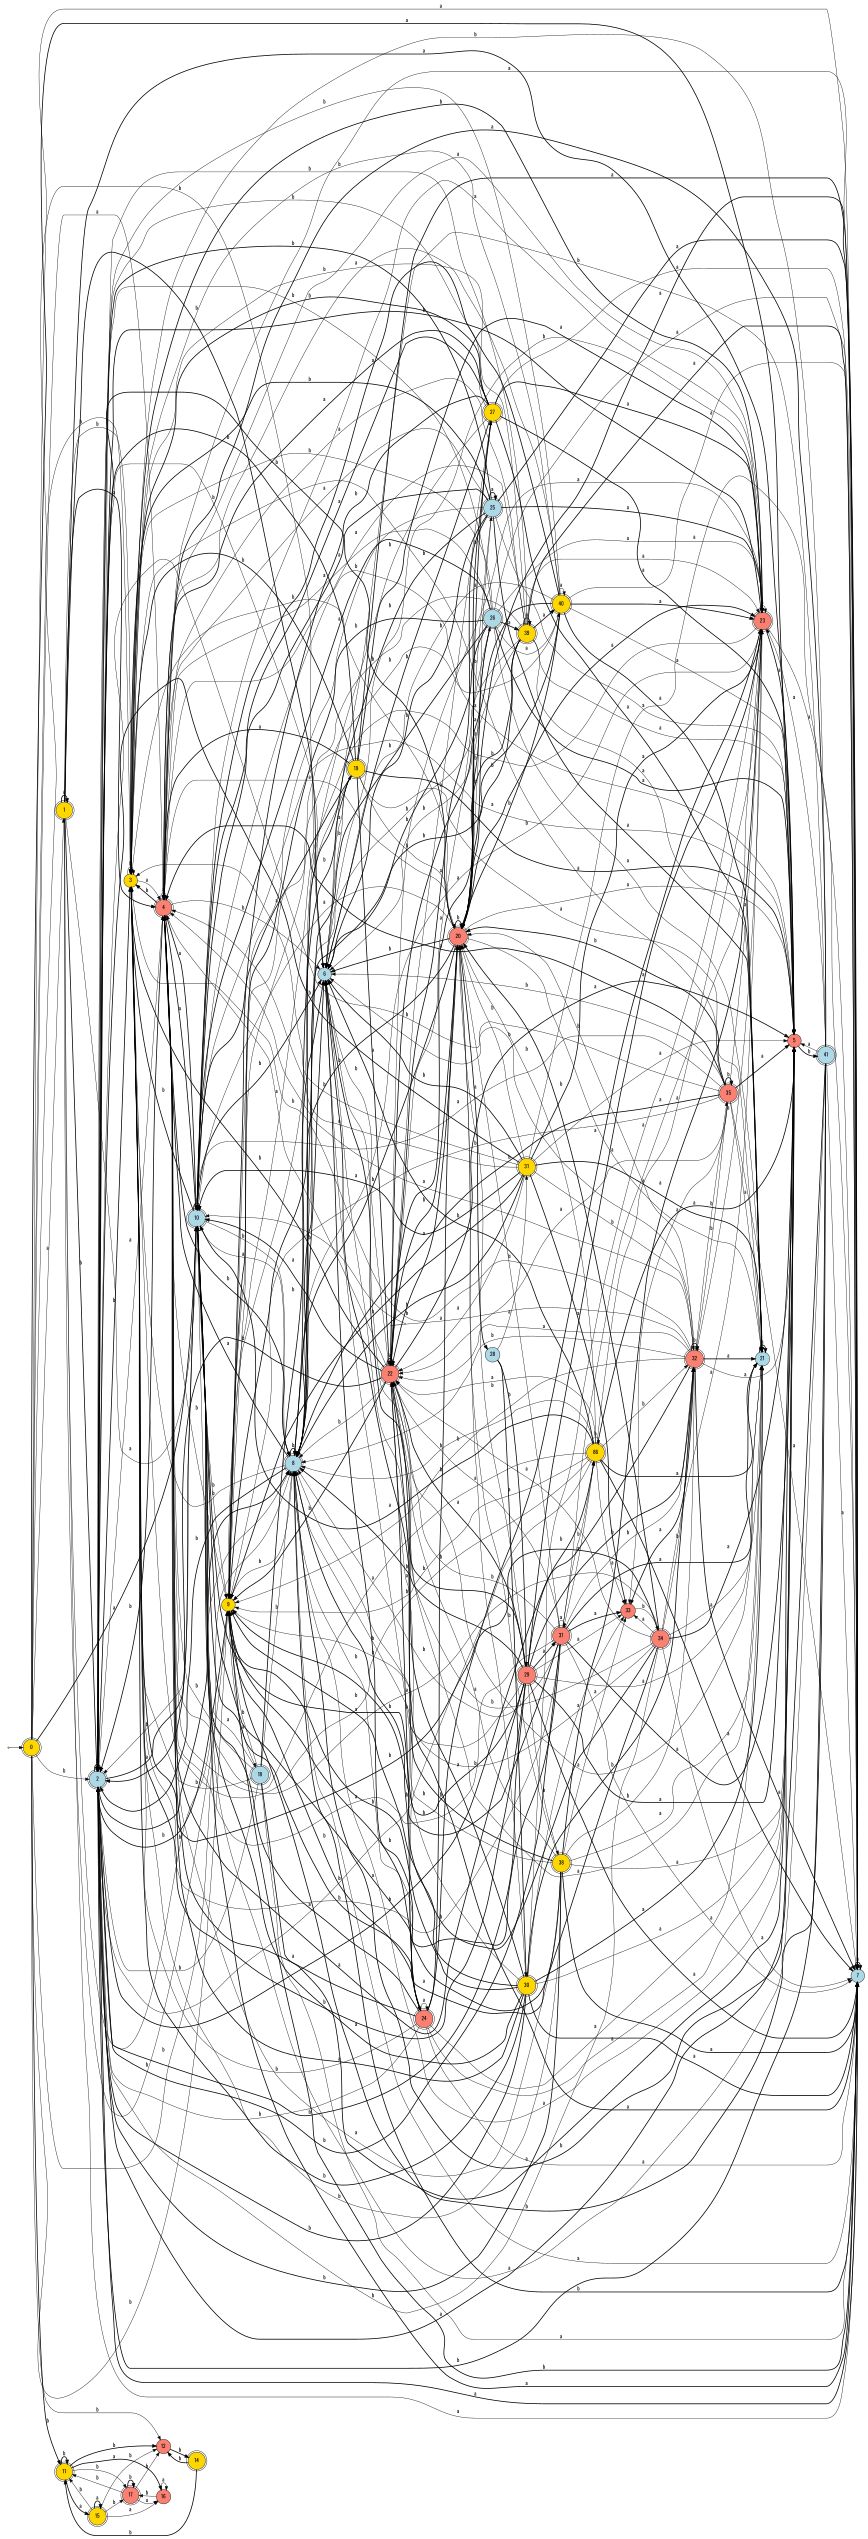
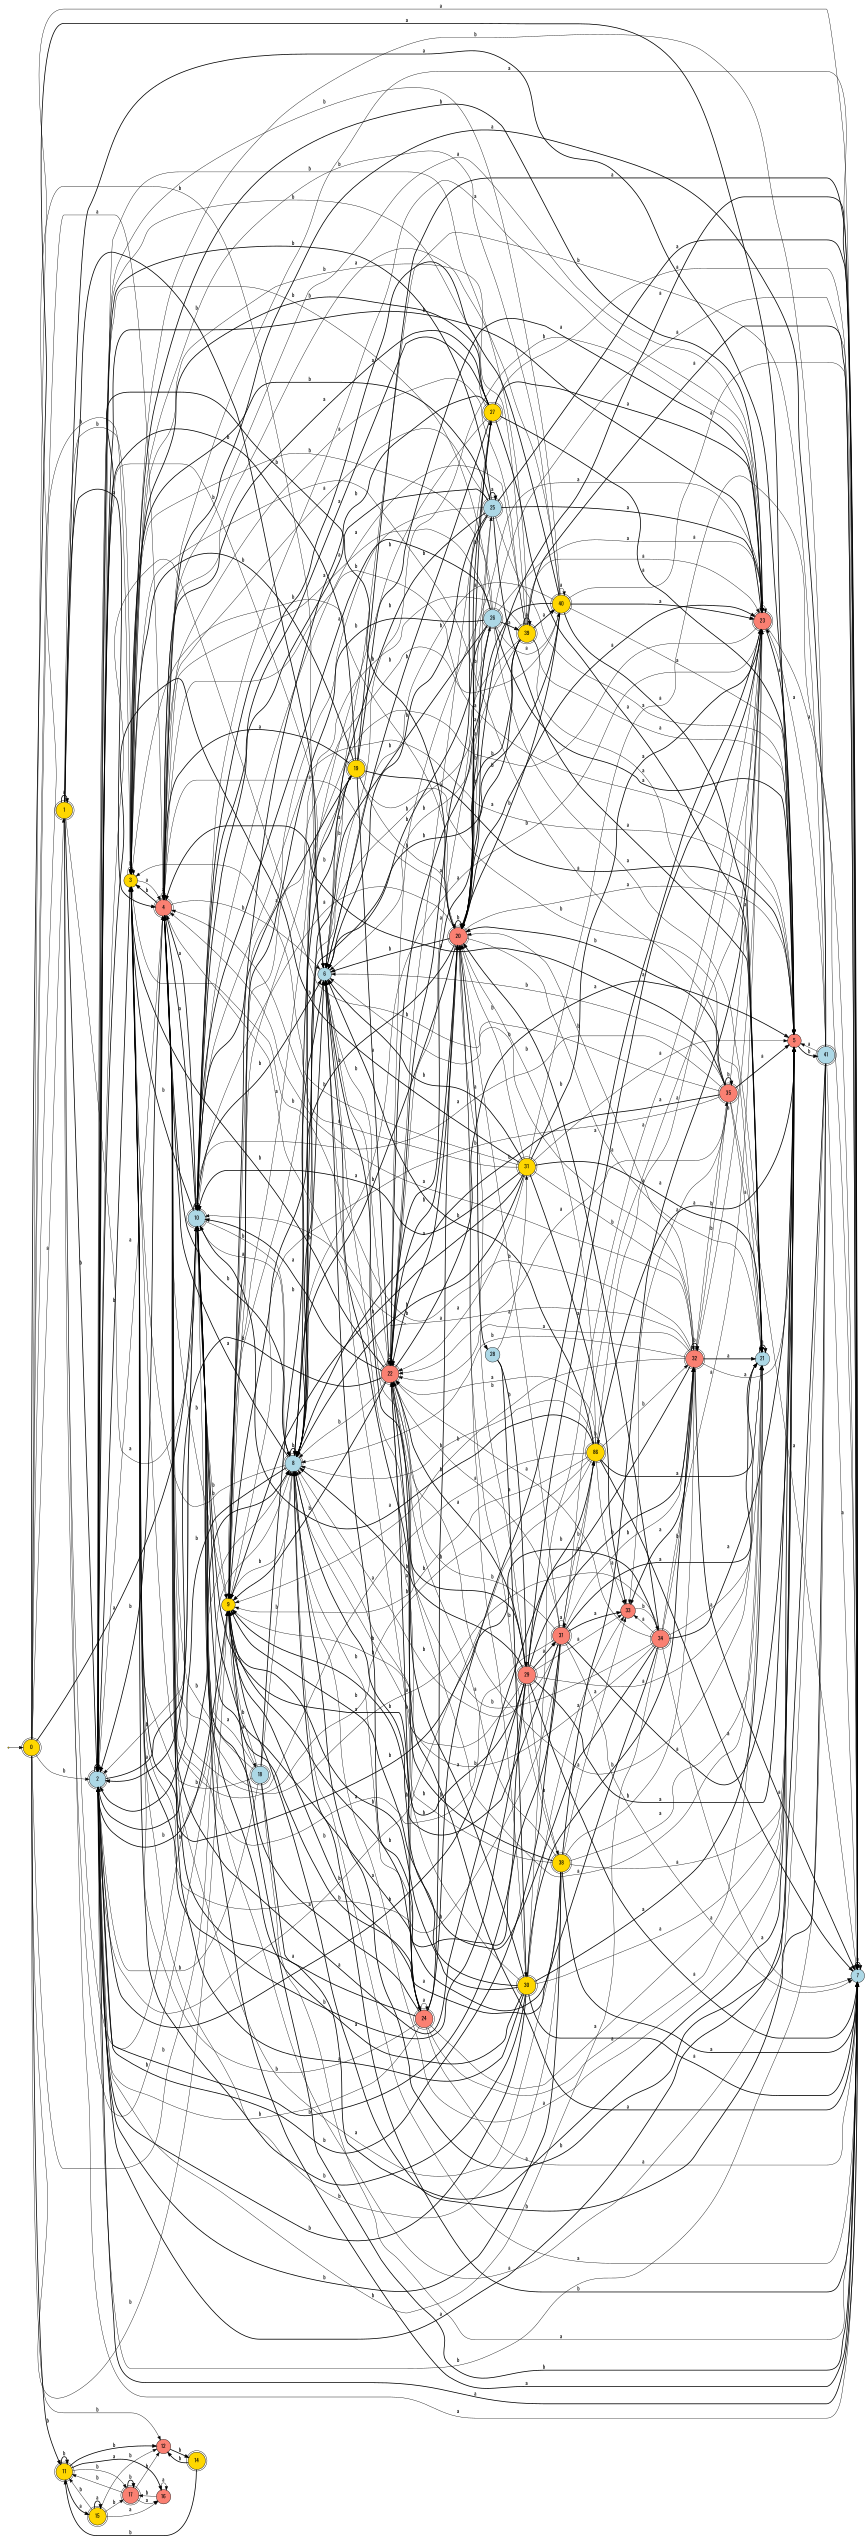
  digraph {
    fontname=Oswald
    rankdir=LR
    node [fillcolor=gold fontname=Oswald shape=doublecircle style=filled]
    edge [fontname=Oswald style=solid]
    dummy0 [shape=point]
    0
    1
    2 [fillcolor=lightblue]
    3 [shape=circle]
    4 [fillcolor=salmon]
    5 [fillcolor=salmon shape=circle]
    6 [fillcolor=lightblue shape=circle]
    7 [fillcolor=lightblue shape=circle]
    8 [fillcolor=lightblue]
    9 [shape=circle]
    10 [fillcolor=lightblue]
    11
    12 [fillcolor=salmon shape=circle]
    41 [fillcolor=lightblue]
    19
    18 [fillcolor=lightblue]
    15
    16 [fillcolor=salmon shape=circle]
    17 [fillcolor=salmon]
    14
    23 [fillcolor=salmon]
    20 [fillcolor=salmon]
    21 [fillcolor=lightblue shape=circle]
    22 [fillcolor=salmon]
    25 [fillcolor=lightblue]
    26 [fillcolor=lightblue]
    27
    28 [fillcolor=lightblue shape=circle]
    24 [fillcolor=salmon]
    39
    40
    29 [fillcolor=salmon]
    30
    31
    32 [fillcolor=salmon]
    33 [fillcolor=salmon shape=circle]
    n38 [label=86]
    37 [fillcolor=salmon]
    38
    35 [fillcolor=salmon]
    34 [fillcolor=salmon]
    dummy0 -> 0
    0 -> 1 [label=a]
    0 -> 2 [label=b]
    0 -> 3 [label=b]
    0 -> 4 [label=a]
    0 -> 5 [label=a style=bold]
    0 -> 6 [label=b]
    0 -> 7 [label=a]
    0 -> 8 [label=b]
    0 -> 9 [label=b]
    0 -> 10 [label=a style=bold]
    0 -> 11 [label=b style=bold]
    0 -> 12 [label=b]
    1 -> 1 [label=a style=bold]
    1 -> 2 [label=b style=bold]
    1 -> 3 [label=b]
    1 -> 4 [label=a style=bold]
    1 -> 5 [label=a style=bold]
    1 -> 6 [label=b style=bold]
    1 -> 7 [label=a]
    1 -> 8 [label=b]
    1 -> 9 [label=b]
    1 -> 10 [label=a]
    2 -> 2 [label=b style=bold]
    2 -> 3 [label=b style=bold]
    2 -> 4 [label=a]
    2 -> 5 [label=a style=bold]
    2 -> 6 [label=b]
    2 -> 7 [label=a style=bold]
    2 -> 8 [label=b style=bold]
    2 -> 9 [label=b style=bold]
    2 -> 10 [label=a style=bold]
    3 -> 3 [label=b]
    3 -> 4 [label=a]
    4 -> 2 [label=b style=bold]
    4 -> 3 [label=b style=bold]
    4 -> 4 [label=a]
    4 -> 5 [label=a]
    4 -> 6 [label=b]
    4 -> 7 [label=a]
    4 -> 8 [label=b style=bold]
    4 -> 9 [label=b]
    4 -> 10 [label=a style=bold]
    5 -> 41 [label=b style=bold]
    6 -> 19 [label=a]
    7 -> 7 [label=a style=bold]
    7 -> 8 [label=b style=bold]
    7 -> 9 [label=b style=bold]
    8 -> 2 [label=b style=bold]
    8 -> 3 [label=b]
    8 -> 4 [label=a style=bold]
    8 -> 5 [label=a]
    8 -> 6 [label=b style=bold]
    8 -> 7 [label=a]
    8 -> 8 [label=b style=bold]
    8 -> 9 [label=b]
    8 -> 10 [label=a]
    9 -> 18 [label=a]
    10 -> 2 [label=b]
    10 -> 3 [label=b style=bold]
    10 -> 4 [label=a style=bold]
    10 -> 5 [label=a]
    10 -> 6 [label=b style=bold]
    10 -> 7 [label=a style=bold]
    10 -> 8 [label=b]
    10 -> 9 [label=b]
    10 -> 10 [label=a style=bold]
    11 -> 11 [label=b style=bold]
    11 -> 12 [label=b style=bold]
    11 -> 15 [label=a style=bold]
    11 -> 16 [label=a style=bold]
    11 -> 17 [label=b]
    12 -> 14 [label=b style=bold]
-   41 -> 2 [label=b style=bold]
+   41 -> 2 [label=b]
    41 -> 3 [label=b]
    41 -> 4 [label=a style=bold]
    41 -> 5 [label=a]
    41 -> 6 [label=b]
    41 -> 7 [label=a]
    41 -> 8 [label=b style=bold]
    41 -> 9 [label=b style=bold]
    41 -> 10 [label=a]
    41 -> 23 [label=a]
    19 -> 2 [label=b style=bold]
    19 -> 3 [label=b style=bold]
    19 -> 4 [label=a style=bold]
    19 -> 5 [label=a style=bold]
    19 -> 6 [label=b]
    19 -> 7 [label=a style=bold]
    19 -> 8 [label=b style=bold]
    19 -> 9 [label=b]
    19 -> 10 [label=a style=bold]
    19 -> 23 [label=a style=bold]
    19 -> 20 [label=b]
-   19 -> 21 [label=a]
+   19 -> 21 [label=b]
    19 -> 22 [label=a style=bold]
    18 -> 2 [label=b]
    18 -> 3 [label=b]
    18 -> 4 [label=a]
    18 -> 5 [label=a style=bold]
    18 -> 6 [label=b style=bold]
    18 -> 7 [label=a]
    18 -> 8 [label=b]
    18 -> 9 [label=b]
    18 -> 10 [label=a]
    15 -> 11 [label=b]
    15 -> 12 [label=b]
    15 -> 15 [label=a style=bold]
    15 -> 16 [label=a]
    15 -> 17 [label=b]
    16 -> 16 [label=a]
    16 -> 17 [label=b]
    17 -> 11 [label=b]
    17 -> 12 [label=b]
    17 -> 16 [label=a]
    17 -> 17 [label=b style=bold]
    14 -> 11 [label=b style=bold]
    14 -> 12 [label=b style=bold]
    23 -> 2 [label=b style=bold]
    23 -> 3 [label=b style=bold]
    23 -> 4 [label=a]
    23 -> 5 [label=a style=bold]
    23 -> 6 [label=b]
    23 -> 7 [label=a]
    23 -> 8 [label=b]
    23 -> 9 [label=b]
    23 -> 10 [label=a]
    23 -> 23 [label=a]
    20 -> 2 [label=b style=bold]
    20 -> 3 [label=b]
    20 -> 4 [label=a]
    20 -> 5 [label=a]
    20 -> 6 [label=b style=bold]
    20 -> 7 [label=a style=bold]
    20 -> 8 [label=b style=bold]
    20 -> 9 [label=b style=bold]
    20 -> 10 [label=a]
    20 -> 23 [label=a style=bold]
    20 -> 20 [label=b style=bold]
    20 -> 21 [label=a]
    20 -> 22 [label=a style=bold]
    20 -> 25 [label=a]
    20 -> 26 [label=b]
    20 -> 27 [label=a style=bold]
    20 -> 28 [label=a style=bold]
    21 -> 21 [label=a style=bold]
    21 -> 22 [label=a]
    22 -> 2 [label=b style=bold]
    22 -> 3 [label=b style=bold]
    22 -> 4 [label=a]
    22 -> 5 [label=a style=bold]
    22 -> 6 [label=b]
    22 -> 7 [label=a style=bold]
    22 -> 8 [label=b]
    22 -> 9 [label=b style=bold]
    22 -> 10 [label=a style=bold]
    22 -> 23 [label=a]
    22 -> 20 [label=b style=bold]
    22 -> 21 [label=a]
    22 -> 22 [label=a style=bold]
    22 -> 24 [label=a style=bold]
    25 -> 2 [label=b style=bold]
    25 -> 3 [label=b style=bold]
    25 -> 4 [label=a]
    25 -> 5 [label=a]
    25 -> 6 [label=b style=bold]
    25 -> 7 [label=a style=bold]
    25 -> 8 [label=b style=bold]
    25 -> 9 [label=b]
    25 -> 10 [label=a style=bold]
    25 -> 23 [label=a style=bold]
    25 -> 20 [label=b]
    25 -> 21 [label=a style=bold]
    25 -> 22 [label=a style=bold]
    25 -> 25 [label=a style=bold]
    26 -> 2 [label=b]
    26 -> 3 [label=b]
    26 -> 4 [label=a]
    26 -> 5 [label=a style=bold]
    26 -> 6 [label=b style=bold]
    26 -> 7 [label=a]
    26 -> 8 [label=b style=bold]
    26 -> 9 [label=b style=bold]
    26 -> 10 [label=a style=bold]
    26 -> 23 [label=a]
    26 -> 20 [label=b style=bold]
    26 -> 21 [label=a]
    26 -> 22 [label=a]
    26 -> 39 [label=a style=bold]
    26 -> 40 [label=a]
    27 -> 2 [label=b]
    27 -> 3 [label=b style=bold]
    27 -> 4 [label=a style=bold]
    27 -> 5 [label=a style=bold]
    27 -> 6 [label=b style=bold]
    27 -> 7 [label=a]
    27 -> 8 [label=b]
    27 -> 9 [label=b style=bold]
    27 -> 10 [label=a style=bold]
    27 -> 23 [label=a style=bold]
    27 -> 20 [label=b style=bold]
    27 -> 21 [label=a style=bold]
    27 -> 22 [label=a]
    28 -> 29 [label=b style=bold]
    28 -> 30 [label=a style=bold]
    28 -> 31 [label=a]
    24 -> 2 [label=b]
    24 -> 3 [label=b]
    24 -> 4 [label=a style=bold]
    24 -> 5 [label=a]
    24 -> 6 [label=b style=bold]
    24 -> 7 [label=a]
    24 -> 8 [label=b]
    24 -> 9 [label=b style=bold]
    24 -> 10 [label=a style=bold]
    24 -> 23 [label=a style=bold]
    24 -> 20 [label=b style=bold]
    24 -> 21 [label=a]
    24 -> 22 [label=a]
    24 -> 24 [label=a]
    39 -> 2 [label=b]
    39 -> 3 [label=b]
    39 -> 4 [label=a]
    39 -> 5 [label=a]
    39 -> 6 [label=b]
    39 -> 7 [label=a style=bold]
    39 -> 8 [label=b]
    39 -> 9 [label=b]
    39 -> 10 [label=a]
    39 -> 23 [label=a]
    39 -> 20 [label=b style=bold]
    39 -> 21 [label=a]
    39 -> 22 [label=a style=bold]
    39 -> 39 [label=a style=bold]
    39 -> 40 [label=a style=bold]
    40 -> 2 [label=b]
    40 -> 3 [label=b]
    40 -> 4 [label=a]
    40 -> 5 [label=a]
    40 -> 6 [label=b]
    40 -> 7 [label=a]
    40 -> 8 [label=b style=bold]
    40 -> 9 [label=b]
    40 -> 10 [label=a style=bold]
    40 -> 23 [label=a style=bold]
    40 -> 20 [label=b style=bold]
    40 -> 21 [label=a style=bold]
    40 -> 22 [label=a style=bold]
    40 -> 40 [label=a]
    29 -> 2 [label=b style=bold]
    29 -> 3 [label=b style=bold]
    29 -> 4 [label=a style=bold]
    29 -> 5 [label=a style=bold]
    29 -> 6 [label=b style=bold]
    29 -> 7 [label=a style=bold]
    29 -> 8 [label=b style=bold]
    29 -> 9 [label=b]
    29 -> 10 [label=a style=bold]
    29 -> 23 [label=a style=bold]
    29 -> 20 [label=b]
    29 -> 21 [label=a]
    29 -> 22 [label=a style=bold]
    29 -> 32 [label=b style=bold]
    29 -> 33 [label=a]
    29 -> n38 [label=b style=bold]
    29 -> 37 [label=a style=bold]
    29 -> 38 [label=b]
    30 -> 2 [label=b style=bold]
    30 -> 3 [label=b style=bold]
    30 -> 4 [label=a style=bold]
    30 -> 5 [label=a]
    30 -> 6 [label=b]
    30 -> 7 [label=a style=bold]
    30 -> 8 [label=b style=bold]
    30 -> 9 [label=b style=bold]
    30 -> 10 [label=a style=bold]
    30 -> 23 [label=a]
    30 -> 20 [label=b]
    30 -> 21 [label=a style=bold]
    30 -> 22 [label=a style=bold]
    30 -> 32 [label=b style=bold]
    30 -> 33 [label=a]
    31 -> 2 [label=b style=bold]
    31 -> 3 [label=b]
    31 -> 4 [label=a]
    31 -> 5 [label=a]
    31 -> 6 [label=b style=bold]
    31 -> 7 [label=a]
    31 -> 8 [label=b style=bold]
    31 -> 9 [label=b style=bold]
    31 -> 10 [label=a style=bold]
    31 -> 23 [label=a style=bold]
    31 -> 20 [label=b]
    31 -> 21 [label=a style=bold]
    31 -> 22 [label=a]
    31 -> 32 [label=b]
    31 -> 33 [label=a style=bold]
    32 -> 2 [label=b style=bold]
    32 -> 3 [label=b]
    32 -> 4 [label=a]
    32 -> 5 [label=a]
    32 -> 6 [label=b]
    32 -> 7 [label=a style=bold]
    32 -> 8 [label=b]
    32 -> 9 [label=b]
    32 -> 10 [label=a]
    32 -> 23 [label=a]
    32 -> 20 [label=b]
    32 -> 21 [label=a style=bold]
    32 -> 22 [label=a]
    32 -> 32 [label=b style=bold]
    32 -> 33 [label=a style=bold]
    32 -> 35 [label=b]
    33 -> 34 [label=b]
    n38 -> 2 [label=b]
    n38 -> 3 [label=b]
    n38 -> 4 [label=a]
    n38 -> 5 [label=a style=bold]
    n38 -> 6 [label=b style=bold]
    n38 -> 7 [label=a style=bold]
    n38 -> 8 [label=b]
    n38 -> 9 [label=b]
    n38 -> 10 [label=a style=bold]
    n38 -> 23 [label=a]
    n38 -> 20 [label=b]
    n38 -> 21 [label=a style=bold]
    n38 -> 22 [label=a]
    n38 -> 32 [label=b]
    n38 -> 33 [label=a]
    n38 -> n38 [label=b]
    n38 -> 37 [label=a]
    37 -> 2 [label=b style=bold]
    37 -> 3 [label=b]
    37 -> 4 [label=a]
    37 -> 5 [label=a style=bold]
    37 -> 6 [label=b]
    37 -> 7 [label=a]
    37 -> 8 [label=b]
    37 -> 9 [label=b style=bold]
    37 -> 10 [label=a style=bold]
    37 -> 23 [label=a]
    37 -> 20 [label=b]
    37 -> 21 [label=a style=bold]
    37 -> 22 [label=a]
    37 -> 32 [label=b]
    37 -> 33 [label=a style=bold]
    37 -> n38 [label=b]
    37 -> 37 [label=a]
    38 -> 2 [label=b style=bold]
    38 -> 3 [label=b]
    38 -> 4 [label=a]
    38 -> 5 [label=a]
    38 -> 6 [label=b style=bold]
    38 -> 7 [label=a style=bold]
    38 -> 8 [label=b]
    38 -> 9 [label=b style=bold]
    38 -> 23 [label=a style=bold]
    38 -> 20 [label=b]
    38 -> 21 [label=a]
    38 -> 22 [label=a]
    38 -> 32 [label=b]
    38 -> 33 [label=a]
    35 -> 2 [label=b]
    35 -> 3 [label=b]
    35 -> 4 [label=a style=bold]
    35 -> 5 [label=a style=bold]
    35 -> 6 [label=b]
    35 -> 7 [label=a]
    35 -> 8 [label=b style=bold]
    35 -> 9 [label=b]
    35 -> 10 [label=a]
    35 -> 23 [label=a]
    35 -> 20 [label=b style=bold]
    35 -> 21 [label=a]
    35 -> 22 [label=a]
    35 -> 32 [label=b]
    35 -> 33 [label=a]
    35 -> 35 [label=b style=bold]
    34 -> 2 [label=b]
    34 -> 3 [label=b style=bold]
    34 -> 4 [label=a]
    34 -> 5 [label=a style=bold]
    34 -> 6 [label=b]
    34 -> 7 [label=a]
    34 -> 8 [label=b]
    34 -> 9 [label=b style=bold]
    34 -> 10 [label=a style=bold]
    34 -> 23 [label=a]
    34 -> 20 [label=b style=bold]
    34 -> 21 [label=a]
    34 -> 22 [label=a]
    34 -> 32 [label=b]
    34 -> 33 [label=a]
  }
